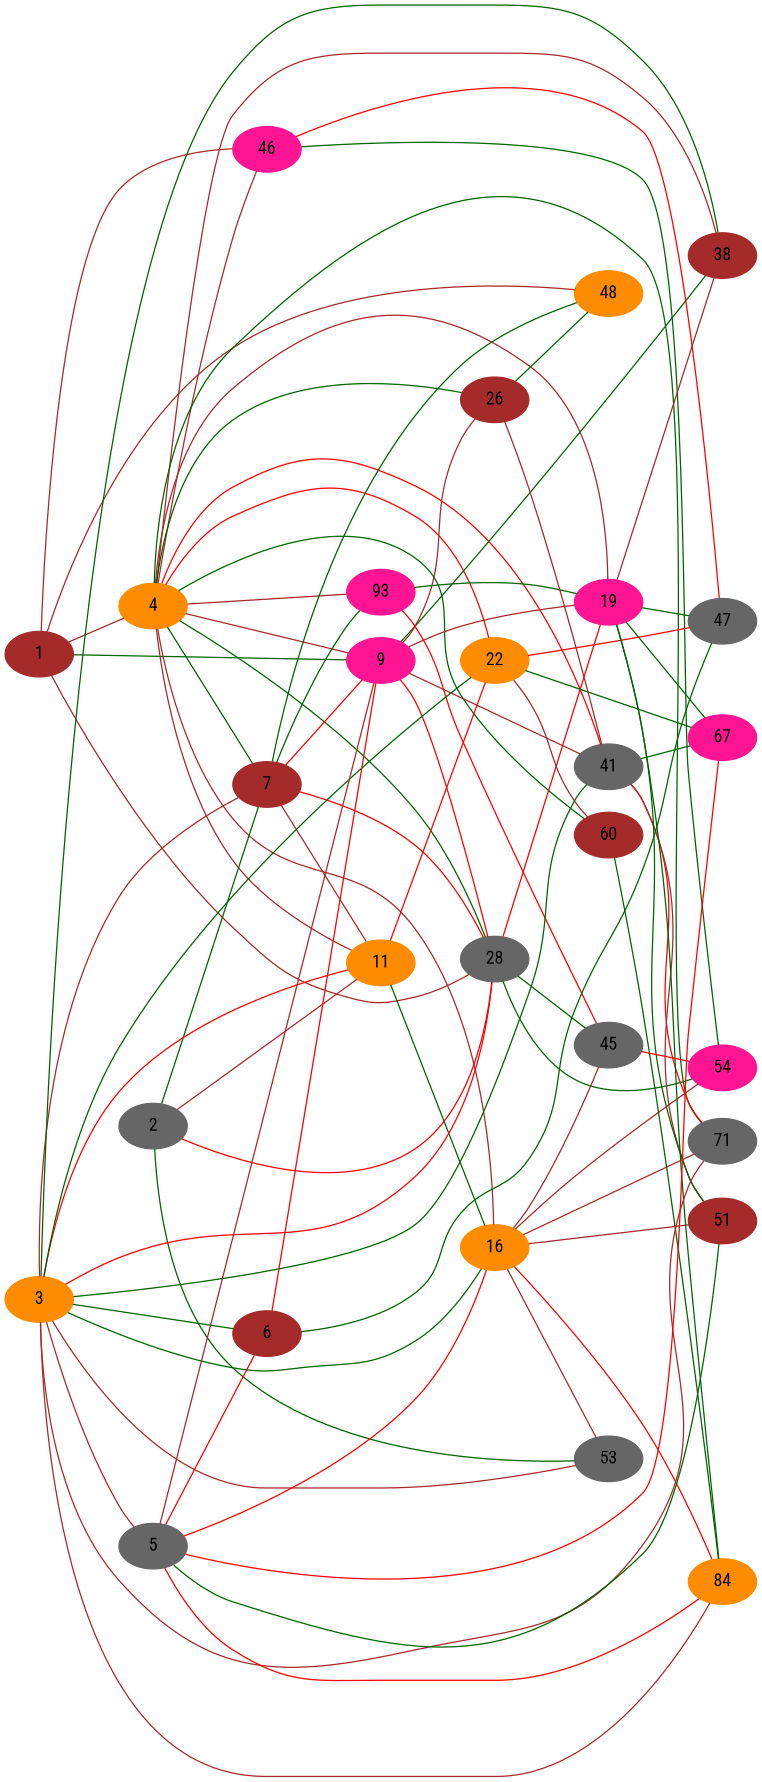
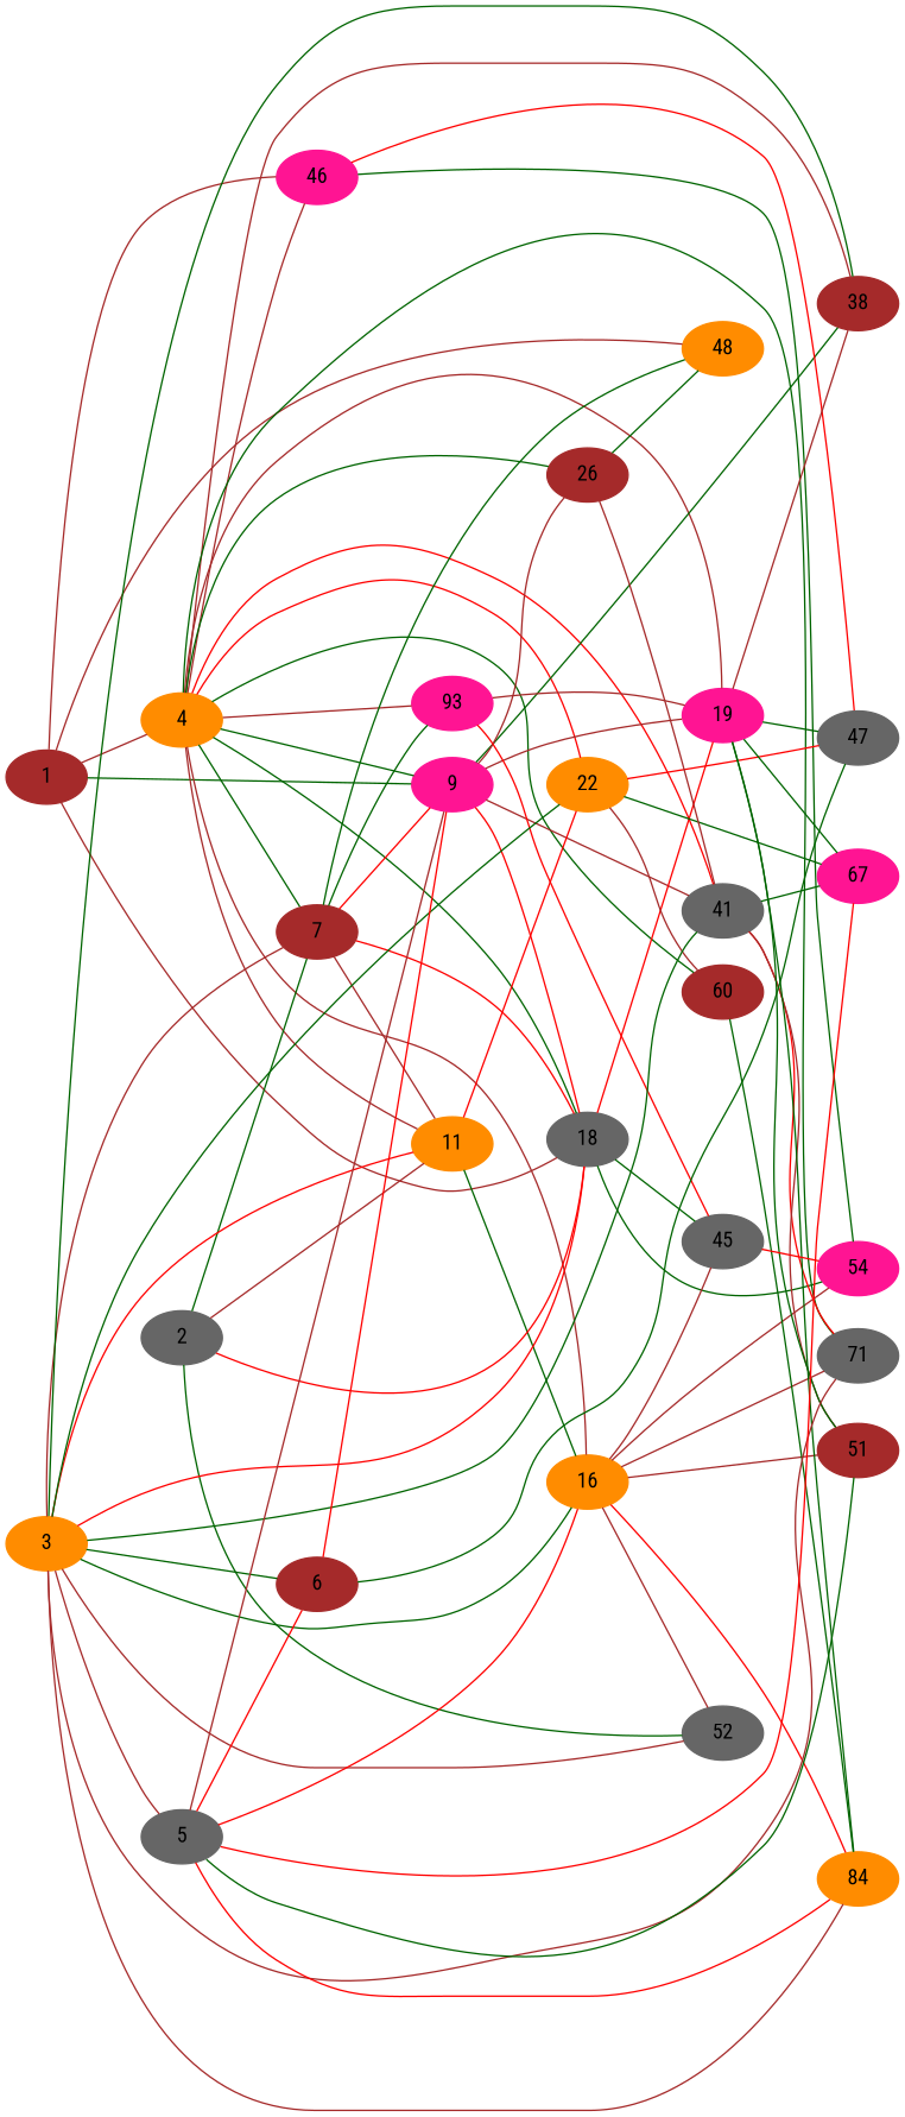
  graph {
    fontname="Roboto Condensed"
    rankdir=LR
    node [color=gray40 fontname="Roboto Condensed" style=filled]
    edge [color=brown fontname="Roboto Condensed"]
    1 [color=brown super="+63"]
    4 [color=darkorange super="+34+14+15"]
    9 [color=deeppink super="+50+56+57+21"]
-   18 [super="+40+20" label=28]
+   18 [super="+40+20"]
    46 [color=deeppink]
    48 [color=darkorange]
    7 [color=brown super="+17+24"]
    11 [color=darkorange super="+52"]
    16 [color=darkorange super="+36+23"]
    22 [color=darkorange super="+65"]
    38 [color=brown]
    41 [super="+59+62"]
    71
    n14 [color=deeppink label=93]
    19 [color=deeppink super="+29"]
    26 [color=brown]
    60 [color=brown]
    45
    54 [color=deeppink]
    47
    2
-   53
+   53 [label=52]
    3 [color=darkorange super="+30+10+8"]
    5 [super="+12+61"]
    6 [color=brown]
    n26 [color=darkorange label=84 super="+70"]
    51 [color=brown]
    67 [color=deeppink]
    1 -- 4
    1 -- 9 [color=darkgreen weight=2]
    1 -- 18
    1 -- 46
    1 -- 48
-   4 -- 9 [weight=3]
+   4 -- 9 [color=darkgreen weight=3]
    4 -- 18 [color=darkgreen]
    4 -- 46
    4 -- 7 [color=darkgreen weight=2]
    4 -- 11
    4 -- 16 [weight=3]
    4 -- 22 [color=red]
    4 -- 38
    4 -- 41 [color=red weight=2]
    4 -- 71 [color=darkgreen]
    4 -- n14
    4 -- 19
    4 -- 26 [color=darkgreen]
    4 -- 60 [color=darkgreen weight=2]
    9 -- 18 [color=red weight=2]
    9 -- 38 [color=darkgreen]
    9 -- 41
    9 -- 19
    9 -- 26
    18 -- 19 [color=red weight=2]
    18 -- 45 [color=darkgreen]
    18 -- 54 [color=darkgreen]
    46 -- 54 [color=darkgreen]
    46 -- 47 [color=red]
    7 -- 9 [color=red]
    7 -- 18 [color=red]
    7 -- 48 [color=darkgreen weight=2]
    7 -- 11
    7 -- n14 [color=darkgreen]
    11 -- 16 [color=darkgreen]
    11 -- 22 [color=red]
    16 -- 71
    16 -- 45
    16 -- 54
    16 -- 53
    16 -- n26 [color=red]
    16 -- 51
    22 -- 60
    22 -- 47 [color=red]
    22 -- 67 [color=darkgreen]
    41 -- 71 [color=red]
    41 -- 51
    41 -- 67 [color=darkgreen]
-   n14 -- 19 [color=darkgreen]
+   n14 -- 19
    n14 -- 45 [color=red]
    19 -- 38
    19 -- 47 [color=darkgreen]
    19 -- n26 [color=darkgreen]
    19 -- 51 [color=darkgreen]
    19 -- 67 [color=darkgreen]
    26 -- 48 [color=darkgreen]
    26 -- 41
    60 -- n26 [color=darkgreen]
    45 -- 54 [color=red]
    2 -- 18 [color=red]
    2 -- 7 [color=darkgreen]
    2 -- 11
    2 -- 53 [color=darkgreen]
    3 -- 18 [color=red weight=2]
    3 -- 7
    3 -- 11 [color=red]
    3 -- 16 [color=darkgreen]
    3 -- 22 [color=darkgreen]
    3 -- 38 [color=darkgreen]
    3 -- 41 [color=darkgreen]
    3 -- 71
    3 -- 53 [weight=2]
    3 -- 5
    3 -- 6 [color=darkgreen]
    3 -- n26
    5 -- 9 [weight=3]
    5 -- 16 [color=red]
    5 -- 6 [color=red]
    5 -- n26 [color=red weight=2]
    5 -- 51 [color=darkgreen]
    5 -- 67 [color=red]
    6 -- 9 [color=red]
    6 -- 47 [color=darkgreen]
  }
